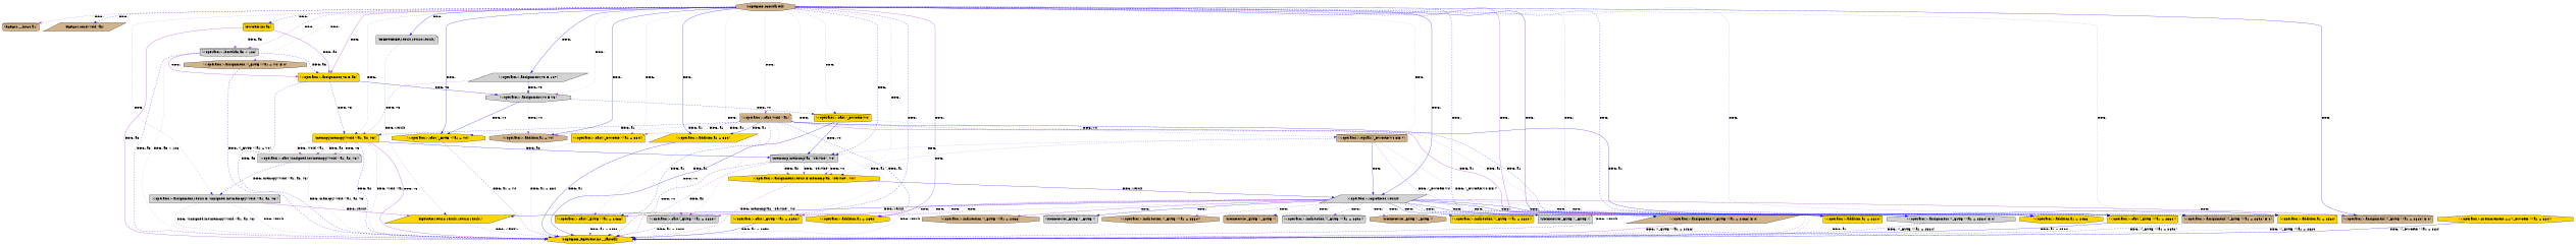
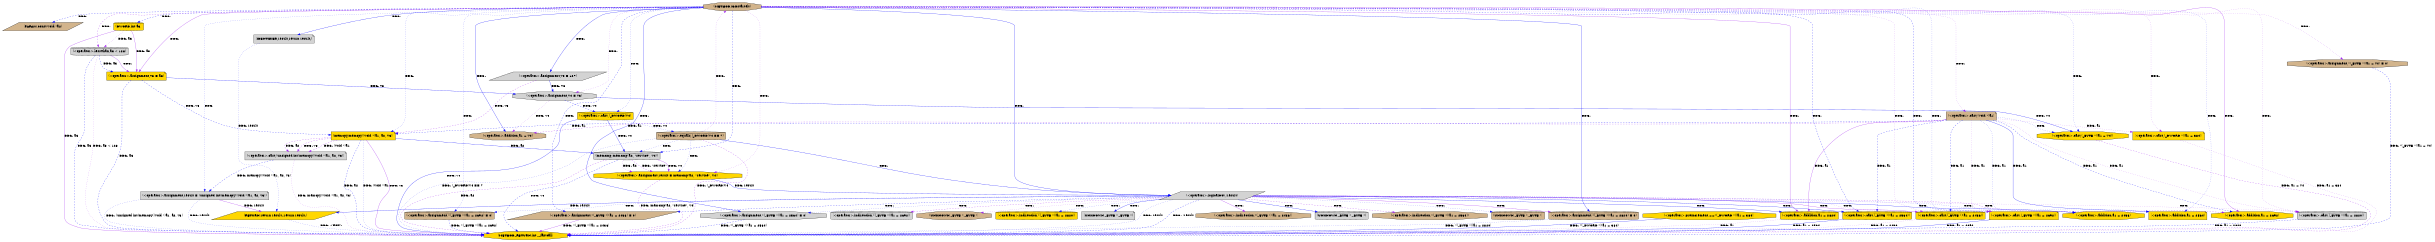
  digraph {
    node [fillcolor=gold shape=cylinder style=filled]
    edge [color=blue style=dotted]
    n1 [fillcolor=tan label="(METHOD,IGDstartelt)" shape=octagon]
-   n2 [fillcolor=tan label="(PARAM,__int64 a1)"]
    n3 [fillcolor=tan label="(PARAM,const void *a2)" shape=parallelogram]
    n4 [label="(DWORD,int a3)"]
    n5 [fillcolor=lightgrey label="(<operator>.assignment,v3 = 127)" shape=parallelogram]
    n6 [fillcolor=lightgrey label="(<operator>.lessThan,a3 < 128)"]
    n7 [label="(<operator>.assignment,v3 = a3)" shape=note]
    n8 [fillcolor=lightgrey label="(<operator>.assignment,v4 = v3)" shape=octagon]
    n9 [fillcolor=lightgrey label="(<operator>.assignment,result = (unsigned int)memcpy((void *)a1, a2, v3))" shape=note]
    n10 [label="(memcpy,memcpy((void *)a1, a2, v3))" shape=note]
    n11 [fillcolor=tan label="(<operator>.cast,(void *)a1)" shape=note]
    n12 [fillcolor=tan label="(<operator>.assignment,*(_BYTE *)(a1 + v4) = 0)" shape=octagon]
    n13 [label="(<operator>.cast,(_BYTE *)(a1 + v4))" shape=octagon]
    n14 [fillcolor=tan label="(<operator>.addition,a1 + v4)" shape=octagon]
    n15 [label="(<operator>.cast,(_DWORD *)(a1 + 384))" shape=note]
-   n16 [label="(<operator>.addition,a1 + 384)" shape=parallelogram]
    n17 [label="(<operator>.cast,(_DWORD)v4)"]
    n18 [label="(<operator>.assignment,result = memcmp(a2, \"service\", v4))" shape=octagon]
    n19 [fillcolor=lightgrey label="(memcmp,memcmp(a2, \"service\", v4))"]
    n20 [fillcolor=lightgrey label="(<operator>.logicalNot,!result)" shape=parallelogram]
    n21 [fillcolor=tan label="(<operator>.assignment,*(_BYTE *)(a1 + 2436) = 0)" shape=parallelogram]
    n22 [label="(<operator>.cast,(_BYTE *)(a1 + 2436))"]
    n23 [label="(<operator>.addition,a1 + 2436)" shape=octagon]
    n24 [fillcolor=lightgrey label="(<operator>.assignment,*(_BYTE *)(a1 + 2564) = 0)" shape=octagon]
    n25 [label="(<operator>.cast,(_BYTE *)(a1 + 2564))"]
    n26 [label="(<operator>.addition,a1 + 2564)" shape=note]
    n27 [fillcolor=tan label="(<operator>.assignment,*(_BYTE *)(a1 + 2692) = 0)"]
    n28 [label="(<operator>.cast,(_BYTE *)(a1 + 2692))" shape=note]
    n29 [label="(<operator>.addition,a1 + 2692)" shape=octagon]
    n30 [fillcolor=tan label="(<operator>.assignment,*(_BYTE *)(a1 + 2820) = 0)"]
    n31 [fillcolor=lightgrey label="(<operator>.cast,(_BYTE *)(a1 + 2820))"]
    n32 [label="(<operator>.addition,a1 + 2820)"]
    n33 [fillcolor=lightgrey label="(IDENTIFIER,result,return result;)" shape=note]
    n34 [label="(METHOD_RETURN,int __fastcall)" shape=octagon]
    n35 [label="(RETURN,return result;,return result;)" shape=parallelogram]
    n36 [fillcolor=lightgrey label="(<operator>.cast,(unsigned int)memcpy((void *)a1, a2, v3))" shape=note]
    n37 [fillcolor=tan label="(<operator>.equals,(_DWORD)v4 == 7)"]
    n38 [fillcolor=tan label="(<operator>.indirection,*(_BYTE *)(a1 + 2436))" shape=octagon]
    n39 [fillcolor=lightgrey label="(UNKNOWN,_BYTE *,_BYTE *)"]
    n40 [fillcolor=tan label="(<operator>.indirection,*(_BYTE *)(a1 + 2564))" shape=octagon]
    n41 [fillcolor=tan label="(UNKNOWN,_BYTE *,_BYTE *)"]
    n42 [fillcolor=lightgrey label="(<operator>.indirection,*(_BYTE *)(a1 + 2692))"]
    n43 [fillcolor=tan label="(UNKNOWN,_BYTE *,_BYTE *)" shape=octagon]
    n44 [label="(<operator>.indirection,*(_BYTE *)(a1 + 2820))"]
    n45 [fillcolor=lightgrey label="(UNKNOWN,_BYTE *,_BYTE *)" shape=note]
    n46 [label="(<operator>.preIncrement,++*(_DWORD *)(a1 + 384))" shape=octagon]
-   n1 -> n2 [color=purple label="DDG: " style=dashed]
    n1 -> n3 [label="DDG: " style=dashed]
    n1 -> n4 [label="DDG: " style=dashed]
    n1 -> n5 [label="DDG: " style=solid]
    n1 -> n6 [color=purple label="DDG: " style=dashed]
    n1 -> n7 [color=purple label="DDG: " style=solid]
    n1 -> n8 [color=purple label="DDG: "]
    n1 -> n9 [label="DDG: "]
    n1 -> n10 [label="DDG: "]
    n1 -> n11 [color=purple label="DDG: "]
    n1 -> n12 [color=purple label="DDG: "]
-   n1 -> n13 [label="DDG: " style=solid]
+   n1 -> n13 [label="DDG: "]
    n1 -> n14 [label="DDG: " style=solid]
    n1 -> n15 [color=purple label="DDG: "]
-   n1 -> n16 [label="DDG: " style=solid]
    n1 -> n17 [label="DDG: "]
    n1 -> n18 [color=purple label="DDG: "]
    n1 -> n19 [label="DDG: " style=dashed]
    n1 -> n20 [label="DDG: " style=solid]
    n1 -> n21 [label="DDG: " style=dashed]
    n1 -> n22 [color=purple label="DDG: "]
    n1 -> n23 [label="DDG: "]
    n1 -> n24 [label="DDG: " style=solid]
    n1 -> n25 [label="DDG: " style=dashed]
    n1 -> n26 [label="DDG: "]
    n1 -> n27 [label="DDG: "]
    n1 -> n28 [label="DDG: " style=dashed]
    n1 -> n29 [color=purple label="DDG: " style=solid]
    n1 -> n30 [label="DDG: " style=solid]
    n1 -> n31 [color=purple label="DDG: "]
    n1 -> n32 [color=purple label="DDG: " style=solid]
    n1 -> n33 [label="DDG: " style=solid]
    n4 -> n6 [color=purple label="DDG: a3"]
    n4 -> n7 [color=purple label="DDG: a3" style=solid]
    n4 -> n34 [color=purple label="DDG: a3" style=solid]
    n5 -> n8 [label="DDG: v3" style=solid]
    n5 -> n10 [color=purple label="DDG: v3" style=dashed]
    n6 -> n7 [label="DDG: a3" style=dashed]
    n6 -> n7 [color=purple label="CDG: " style=solid]
    n6 -> n34 [color=purple label="DDG: a3 < 128"]
    n6 -> n34 [label="DDG: a3" style=dashed]
    n7 -> n8 [label="DDG: v3" style=solid]
    n7 -> n10 [label="DDG: v3" style=dashed]
    n7 -> n34 [label="DDG: a3" style=dashed]
    n8 -> n13 [label="DDG: v4" style=solid]
    n8 -> n14 [color=purple label="DDG: v4"]
    n8 -> n17 [label="DDG: v4" style=dashed]
    n9 -> n34 [label="DDG: (unsigned int)memcpy((void *)a1, a2, v3)"]
    n9 -> n34 [label="DDG: result"]
    n9 -> n35 [color=purple label="DDG: result" style=solid]
    n10 -> n19 [label="DDG: a2" style=solid]
    n10 -> n34 [label="DDG: (void *)a1"]
    n10 -> n34 [color=purple label="DDG: v3" style=solid]
    n10 -> n34 [label="DDG: a2" style=dashed]
    n10 -> n36 [color=purple label="DDG: (void *)a1" style=dashed]
    n10 -> n36 [color=purple label="DDG: a2" style=dashed]
    n10 -> n36 [color=purple label="DDG: v3" style=dashed]
    n11 -> n10 [label="DDG: a1" style=dashed]
-   n11 -> n13 [label="DDG: a1"]
+   n11 -> n13 [label="DDG: "]
    n11 -> n14 [color=purple label="DDG: a1" style=dashed]
    n11 -> n15 [color=purple label="DDG: a1"]
-   n11 -> n16 [label="DDG: a1" style=solid]
    n11 -> n22 [label="DDG: a1" style=dashed]
    n11 -> n23 [label="DDG: a1"]
    n11 -> n25 [label="DDG: a1" style=dashed]
    n11 -> n26 [label="DDG: a1" style=solid]
    n11 -> n28 [color=purple label="DDG: a1"]
    n11 -> n29 [label="DDG: a1" style=dashed]
    n11 -> n31 [color=purple label="DDG: a1"]
    n11 -> n32 [color=purple label="DDG: a1" style=solid]
    n12 -> n34 [label="DDG: *(_BYTE *)(a1 + v4)" style=dashed]
    n13 -> n34 [color=purple label="DDG: a1 + v4" style=dashed]
    n15 -> n34 [color=purple label="DDG: a1 + 384"]
-   n16 -> n34 [label="DDG: a1" style=solid]
    n17 -> n19 [label="DDG: v4" style=solid]
    n17 -> n34 [label="DDG: v4" style=solid]
    n17 -> n37 [label="DDG: v4"]
    n18 -> n20 [label="DDG: result" style=solid]
    n18 -> n34 [color=purple label="DDG: memcmp(a2, \"service\", v4)" style=dashed]
    n19 -> n18 [color=purple label="DDG: a2"]
    n19 -> n18 [color=purple label="DDG: \"service\"" style=dashed]
    n19 -> n18 [color=purple label="DDG: v4" style=solid]
    n19 -> n34 [color=purple label="DDG: a2" style=dashed]
    n19 -> n34 [label="DDG: v4" style=dashed]
    n20 -> n21 [label="CDG: " style=dashed]
    n20 -> n22 [color=purple label="CDG: " style=solid]
    n20 -> n23 [label="CDG: " style=solid]
    n20 -> n24 [label="CDG: "]
    n20 -> n25 [label="CDG: " style=solid]
    n20 -> n26 [label="CDG: "]
    n20 -> n27 [label="CDG: "]
    n20 -> n28 [color=purple label="CDG: "]
    n20 -> n29 [color=purple label="CDG: " style=dashed]
    n20 -> n30 [color=purple label="CDG: " style=solid]
    n20 -> n31 [color=purple label="CDG: "]
    n20 -> n32 [label="CDG: " style=solid]
    n20 -> n34 [label="DDG: !result" style=dashed]
    n20 -> n34 [label="DDG: result"]
    n20 -> n35 [label="DDG: result" style=solid]
    n20 -> n38 [color=purple label="CDG: " style=solid]
    n20 -> n39 [label="CDG: " style=solid]
    n20 -> n40 [color=purple label="CDG: " style=dashed]
    n20 -> n41 [label="CDG: "]
    n20 -> n42 [color=purple label="CDG: " style=dashed]
    n20 -> n43 [color=purple label="CDG: "]
    n20 -> n44 [label="CDG: "]
    n20 -> n45 [label="CDG: " style=solid]
    n21 -> n34 [color=purple label="DDG: *(_BYTE *)(a1 + 2436)" style=solid]
    n22 -> n34 [color=purple label="DDG: a1 + 2436"]
    n24 -> n34 [label="DDG: *(_BYTE *)(a1 + 2564)" style=dashed]
    n25 -> n34 [label="DDG: a1 + 2564" style=solid]
    n27 -> n34 [label="DDG: *(_BYTE *)(a1 + 2692)" style=dashed]
    n28 -> n34 [label="DDG: a1 + 2692" style=solid]
    n30 -> n34 [label="DDG: *(_BYTE *)(a1 + 2820)"]
    n31 -> n34 [label="DDG: a1 + 2820" style=dashed]
    n32 -> n34 [color=purple label="DDG: a1"]
    n33 -> n35 [label="DDG: result"]
    n35 -> n34 [label="DDG: <RET>"]
    n36 -> n9 [label="DDG: memcpy((void *)a1, a2, v3)" style=dashed]
    n36 -> n34 [color=purple label="DDG: memcpy((void *)a1, a2, v3)"]
    n37 -> n1 [color=purple label="DDG: "]
    n37 -> n18 [label="CDG: "]
    n37 -> n19 [label="CDG: "]
    n37 -> n20 [label="CDG: " style=solid]
    n37 -> n34 [color=purple label="DDG: (_DWORD)v4" style=dashed]
    n37 -> n34 [label="DDG: (_DWORD)v4 == 7"]
    n46 -> n34 [label="DDG: *(_DWORD *)(a1 + 384)" style=solid]
  }
